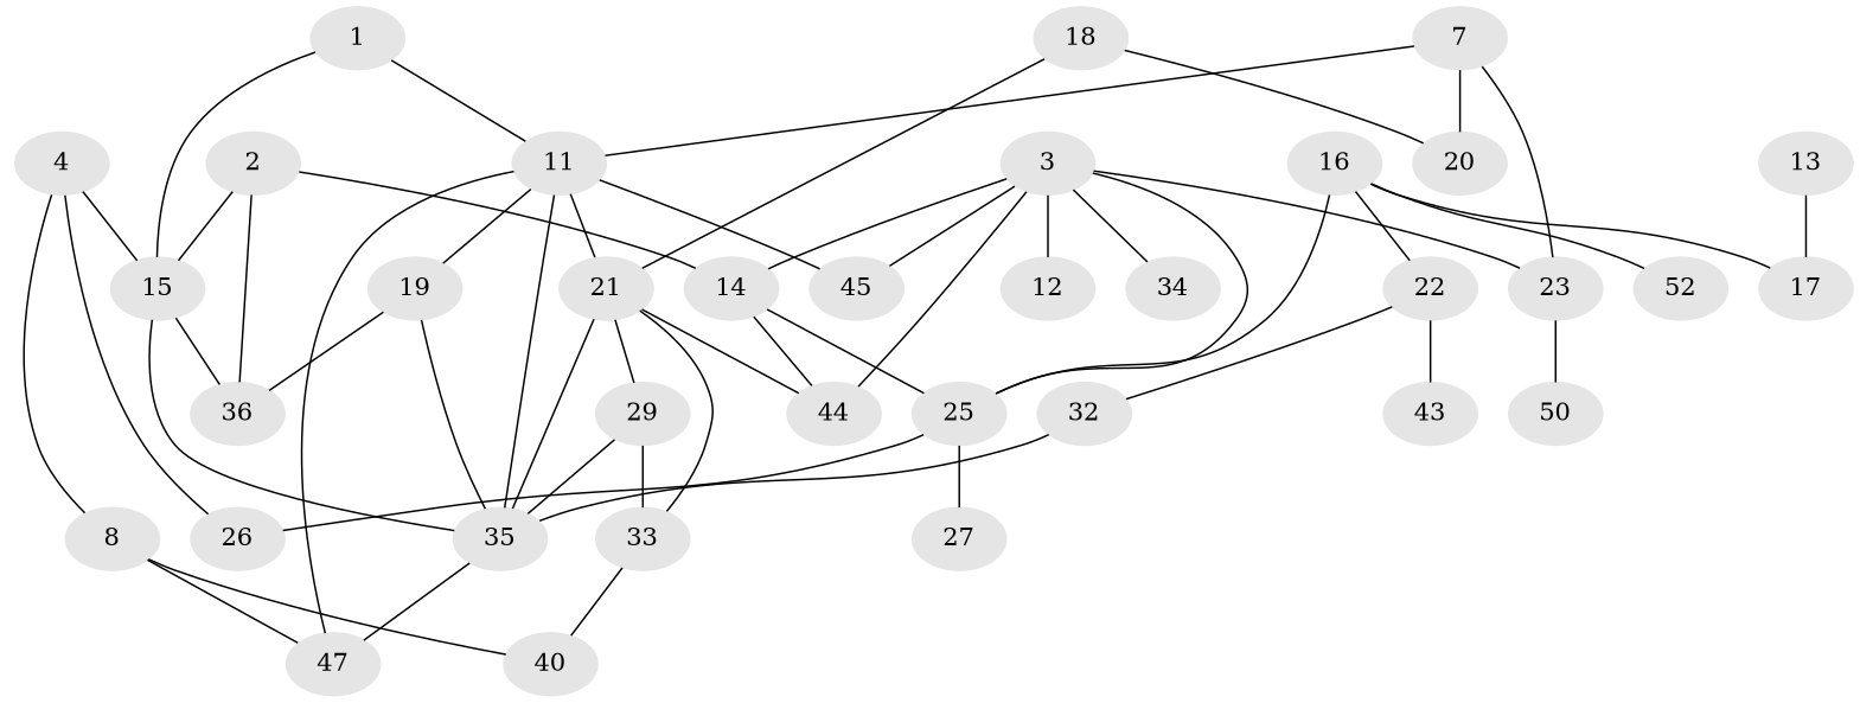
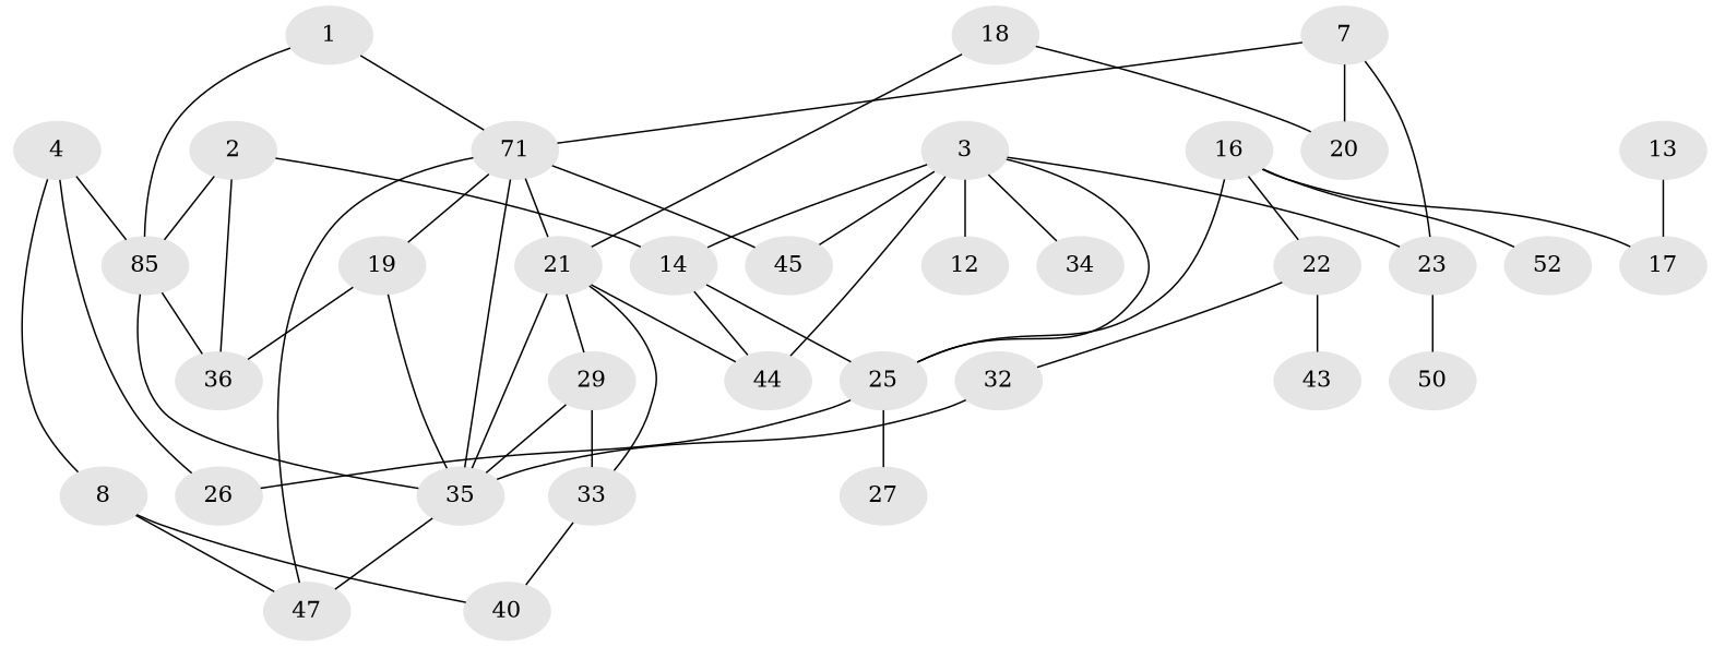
  graph {
    node [color=gray90 style=filled]
    edge [weight=1.0]
    1
-   11
-   15
+   11 [label=71]
+   15 [label=85]
    45
    47
    19
    n7 [label=21]
    35
    36
    2
    n11 [label=14]
    25
    44
    3
    12
    23
    34
    50
    26
    27
    4
    8
    40
    7
    20
    29
    33
    13
    17
    16
    22
    52
    32
    43
    18
    1 -- 11
    1 -- 15
    11 -- 45
    11 -- 47
    11 -- 19
    11 -- n7 [weight=2.0]
    11 -- 35
    15 -- 35
    15 -- 36
    19 -- 35
    19 -- 36
    n7 -- 35
    n7 -- 44
    n7 -- 29
    n7 -- 33
    35 -- 47
    2 -- 15 [weight=2.0]
    2 -- 36
    2 -- n11
    n11 -- 25
    n11 -- 44
    25 -- 26
    25 -- 27
    3 -- 45
    3 -- n11
    3 -- 25
    3 -- 44
    3 -- 12 [weight=2.0]
    3 -- 23
    3 -- 34
    23 -- 50
    4 -- 15
    4 -- 26
    4 -- 8
    8 -- 47
    8 -- 40
    7 -- 11
    7 -- 23
    7 -- 20
    29 -- 35
    29 -- 33
    33 -- 40
    13 -- 17
    16 -- 25
    16 -- 17
    16 -- 22
    16 -- 52
    22 -- 32
    22 -- 43
    32 -- 35 [weight=2.0]
    18 -- n7
    18 -- 20
  }
